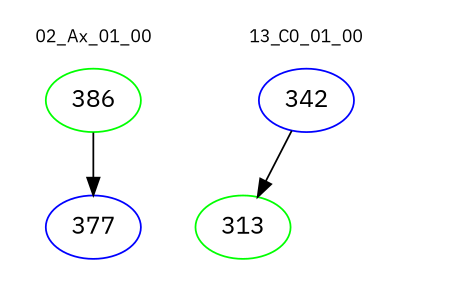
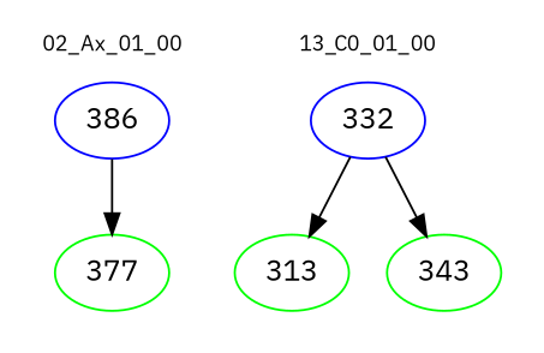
  digraph {
    fontname="IBM Plex Sans"
    node [color=blue fontname="IBM Plex Sans"]
    edge [color=black fontname="IBM Plex Sans"]
-   n1 [color=green label=386]
-   n2 [label=377]
-   n3 [label=342]
+   n1 [label=386]
+   n2 [color=green label=377]
+   n3 [label=332]
    n4 [color=green label=313]
+   n5 [color=green label=343]
    subgraph cluster_1 {
      color=white
      fontsize=10
      label="02_Ax_01_00"
      n1
      n2
    }
    subgraph cluster_2 {
      color=white
      fontsize=10
      label="13_C0_01_00"
      n3
      n4
+     n5
    }
    n1 -> n2
    n3 -> n4
+   n3 -> n5
  }
